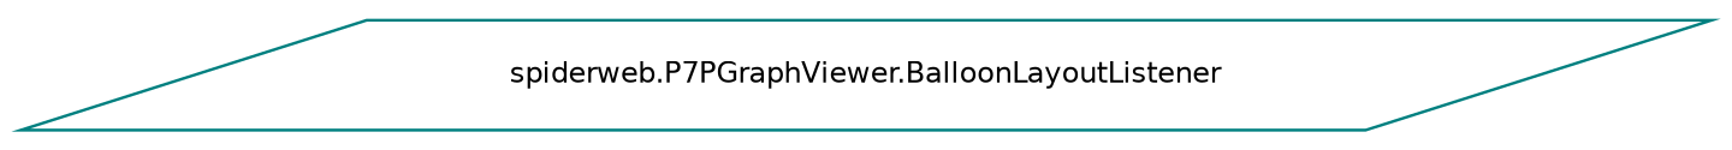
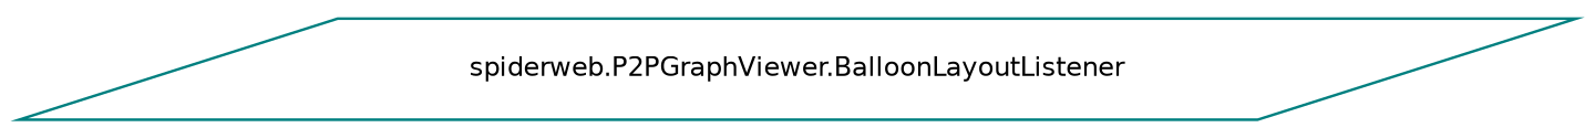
  digraph {
    rankdir=LR
-   n1 [color=teal fillcolor=white fontname=Helvetica fontsize=10 height=0.2 label="spiderweb.P7PGraphViewer.BalloonLayoutListener" shape=parallelogram style=filled width=0.4]
+   n1 [color=teal fillcolor=white fontname=Helvetica fontsize=10 height=0.2 label="spiderweb.P2PGraphViewer.BalloonLayoutListener" shape=parallelogram style=filled width=0.4]
  }
